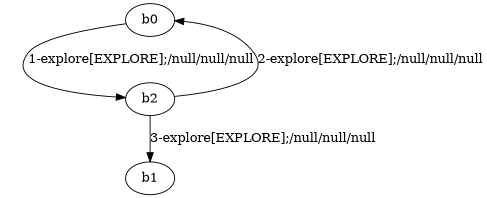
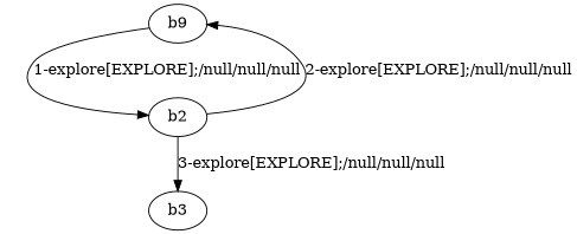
  digraph {
-   b0
+   b0 [label=b9]
    b2
-   b3 [label=b1]
+   b3
    b0 -> b2 [label="1-explore[EXPLORE];/null/null/null"]
    b2 -> b0 [label="2-explore[EXPLORE];/null/null/null"]
    b2 -> b3 [label="3-explore[EXPLORE];/null/null/null"]
  }
